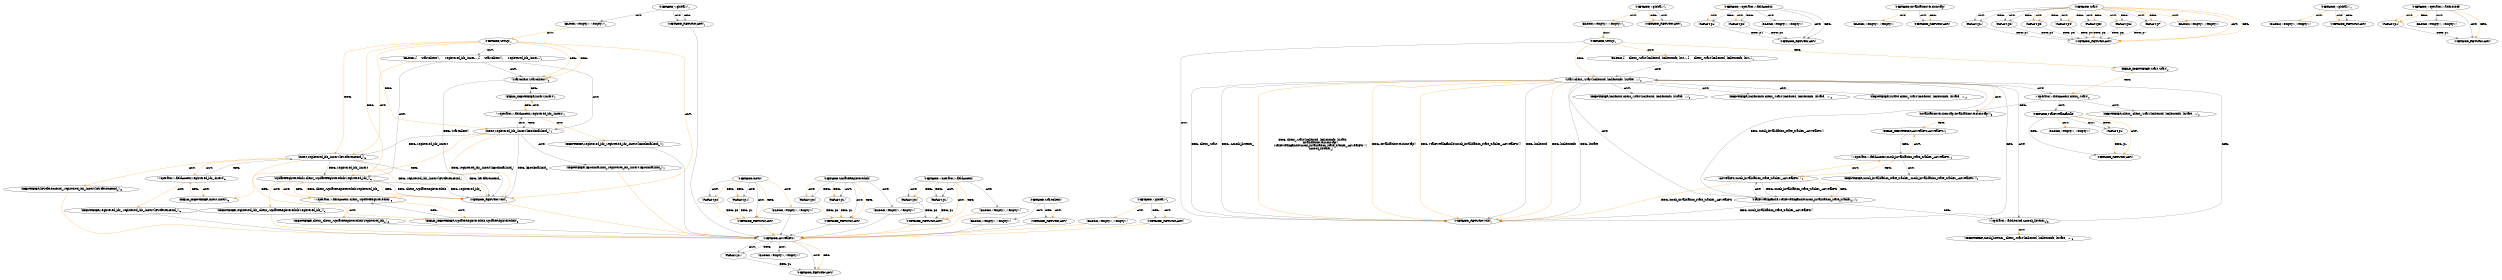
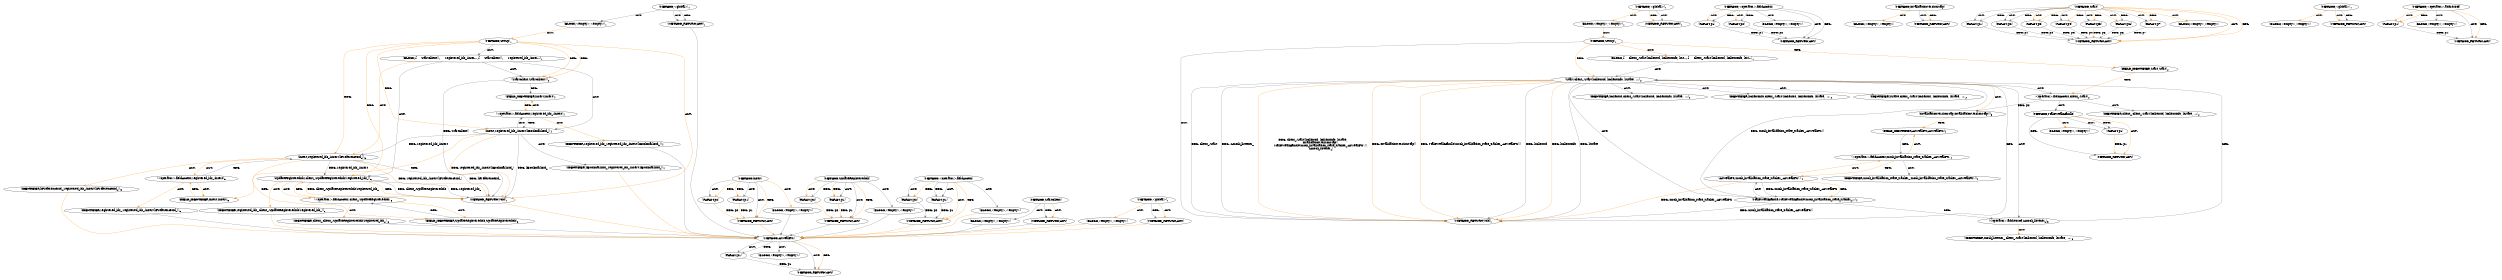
  digraph {
    edge [arrowhead=diamond color=gray40]
    n1 [label=<(METHOD,AsWeakPtr)>]
    n2 [label=<(PARAM,p1)>]
    n3 [label=<(BLOCK,&lt;empty&gt;,&lt;empty&gt;)>]
    n4 [label=<(METHOD_RETURN,ANY)>]
    n5 [label=<(METHOD,&lt;global&gt;)<SUB>1</SUB>>]
    n6 [label=<(BLOCK,&lt;empty&gt;,&lt;empty&gt;)<SUB>1</SUB>>]
    n7 [label=<(METHOD_RETURN,ANY)<SUB>1</SUB>>]
    n8 [label=<(METHOD,SetUp)<SUB>1</SUB>>]
    n9 [label=<(BLOCK,{     client_.Start(kClientId, kClientInfo, kSt...,{     client_.Start(kClientId, kClientInfo, kSt...)<SUB>1</SUB>>]
    n10 [label=<(Start,client_.Start(kClientId, kClientInfo, kState,  ...)<SUB>2</SUB>>]
    n11 [label=<(FIELD_IDENTIFIER,Start,Start)<SUB>2</SUB>>]
    n12 [label=<(METHOD_RETURN,void)<SUB>1</SUB>>]
    n13 [label=<(&lt;operator&gt;.fieldAccess,client_.Start)<SUB>2</SUB>>]
    n14 [label=<(IDENTIFIER,kClientId,client_.Start(kClientId, kClientInfo, kState,  ...)<SUB>2</SUB>>]
    n15 [label=<(IDENTIFIER,kClientInfo,client_.Start(kClientId, kClientInfo, kState,  ...)<SUB>2</SUB>>]
    n16 [label=<(IDENTIFIER,kState,client_.Start(kClientId, kClientInfo, kState,  ...)<SUB>2</SUB>>]
    n17 [label=<(InvalidationVersionMap,InvalidationVersionMap())<SUB>3</SUB>>]
    n18 [label=<(MakeWeakHandle,MakeWeakHandle(mock_invalidation_state_tracker_...)<SUB>4</SUB>>]
    n19 [label=<(&lt;operator&gt;.addressOf,&amp;mock_listener_)<SUB>5</SUB>>]
    n20 [label=<(IDENTIFIER,client_,client_.Start(kClientId, kClientInfo, kState,  ...)<SUB>2</SUB>>]
    n21 [label=<(METHOD,MakeWeakHandle)>]
    n22 [label=<(FIELD_IDENTIFIER,AsWeakPtr,AsWeakPtr)<SUB>4</SUB>>]
    n23 [label=<(AsWeakPtr,mock_invalidation_state_tracker_.AsWeakPtr())<SUB>4</SUB>>]
    n24 [label=<(IDENTIFIER,mock_listener_,client_.Start(kClientId, kClientInfo, kState,  ...)<SUB>5</SUB>>]
    n25 [label=<(&lt;operator&gt;.fieldAccess,mock_invalidation_state_tracker_.AsWeakPtr)<SUB>4</SUB>>]
    n26 [label=<(IDENTIFIER,mock_invalidation_state_tracker_,mock_invalidation_state_tracker_.AsWeakPtr())<SUB>4</SUB>>]
    n27 [label=<(METHOD,&lt;operator&gt;.fieldAccess)>]
    n28 [label=<(PARAM,p1)>]
    n29 [label=<(PARAM,p2)>]
    n30 [label=<(BLOCK,&lt;empty&gt;,&lt;empty&gt;)>]
    n31 [label=<(METHOD_RETURN,ANY)>]
    n32 [label=<(PARAM,p1)>]
    n33 [label=<(BLOCK,&lt;empty&gt;,&lt;empty&gt;)>]
    n34 [label=<(METHOD_RETURN,ANY)>]
    n35 [label=<(METHOD,InvalidationVersionMap)>]
    n36 [label=<(BLOCK,&lt;empty&gt;,&lt;empty&gt;)>]
    n37 [label=<(METHOD_RETURN,ANY)>]
    n38 [label=<(METHOD,Start)>]
    n39 [label=<(PARAM,p1)>]
    n40 [label=<(PARAM,p2)>]
    n41 [label=<(PARAM,p3)>]
    n42 [label=<(PARAM,p4)>]
    n43 [label=<(PARAM,p5)>]
    n44 [label=<(PARAM,p6)>]
    n45 [label=<(PARAM,p7)>]
    n46 [label=<(BLOCK,&lt;empty&gt;,&lt;empty&gt;)>]
    n47 [label=<(METHOD_RETURN,ANY)>]
    n48 [label=<(METHOD,&lt;global&gt;)<SUB>1</SUB>>]
    n49 [label=<(BLOCK,&lt;empty&gt;,&lt;empty&gt;)>]
    n50 [label=<(METHOD_RETURN,ANY)>]
    n51 [label=<(METHOD,&lt;operator&gt;.addressOf)>]
    n52 [label=<(PARAM,p1)>]
    n53 [label=<(BLOCK,&lt;empty&gt;,&lt;empty&gt;)>]
    n54 [label=<(METHOD_RETURN,ANY)>]
    n55 [label=<(METHOD,&lt;global&gt;)<SUB>1</SUB>>]
    n56 [label=<(BLOCK,&lt;empty&gt;,&lt;empty&gt;)<SUB>1</SUB>>]
    n57 [label=<(METHOD_RETURN,ANY)<SUB>1</SUB>>]
    n58 [label=<(METHOD,SetUp)<SUB>1</SUB>>]
    n59 [label=<(BLOCK,{     StartClient();      registered_ids_.inser...,{     StartClient();      registered_ids_.inser...)<SUB>1</SUB>>]
    n60 [label=<(StartClient,StartClient())<SUB>2</SUB>>]
    n61 [label=<(insert,registered_ids_.insert(kBookmarksId_))<SUB>4</SUB>>]
    n62 [label=<(insert,registered_ids_.insert(kPreferencesId_))<SUB>5</SUB>>]
    n63 [label=<(UpdateRegisteredIds,client_.UpdateRegisteredIds(registered_ids_))<SUB>6</SUB>>]
    n64 [label=<(METHOD_RETURN,void)<SUB>1</SUB>>]
    n65 [label=<(FIELD_IDENTIFIER,insert,insert)<SUB>4</SUB>>]
    n66 [label=<(&lt;operator&gt;.fieldAccess,registered_ids_.insert)<SUB>4</SUB>>]
    n67 [label=<(IDENTIFIER,kBookmarksId_,registered_ids_.insert(kBookmarksId_))<SUB>4</SUB>>]
    n68 [label=<(FIELD_IDENTIFIER,insert,insert)<SUB>5</SUB>>]
    n69 [label=<(&lt;operator&gt;.fieldAccess,registered_ids_.insert)<SUB>5</SUB>>]
    n70 [label=<(IDENTIFIER,kPreferencesId_,registered_ids_.insert(kPreferencesId_))<SUB>5</SUB>>]
    n71 [label=<(FIELD_IDENTIFIER,UpdateRegisteredIds,UpdateRegisteredIds)<SUB>6</SUB>>]
    n72 [label=<(&lt;operator&gt;.fieldAccess,client_.UpdateRegisteredIds)<SUB>6</SUB>>]
    n73 [label=<(IDENTIFIER,registered_ids_,client_.UpdateRegisteredIds(registered_ids_))<SUB>6</SUB>>]
    n74 [label=<(IDENTIFIER,registered_ids_,registered_ids_.insert(kBookmarksId_))<SUB>4</SUB>>]
    n75 [label=<(IDENTIFIER,registered_ids_,registered_ids_.insert(kPreferencesId_))<SUB>5</SUB>>]
    n76 [label=<(IDENTIFIER,client_,client_.UpdateRegisteredIds(registered_ids_))<SUB>6</SUB>>]
    n77 [label=<(METHOD,insert)>]
    n78 [label=<(PARAM,p1)>]
    n79 [label=<(PARAM,p2)>]
    n80 [label=<(BLOCK,&lt;empty&gt;,&lt;empty&gt;)>]
    n81 [label=<(METHOD_RETURN,ANY)>]
    n82 [label=<(METHOD,UpdateRegisteredIds)>]
    n83 [label=<(PARAM,p1)>]
    n84 [label=<(PARAM,p2)>]
    n85 [label=<(BLOCK,&lt;empty&gt;,&lt;empty&gt;)>]
    n86 [label=<(METHOD_RETURN,ANY)>]
    n87 [label=<(METHOD,&lt;operator&gt;.fieldAccess)>]
    n88 [label=<(PARAM,p1)>]
    n89 [label=<(PARAM,p2)>]
    n90 [label=<(BLOCK,&lt;empty&gt;,&lt;empty&gt;)>]
    n91 [label=<(METHOD_RETURN,ANY)>]
    n92 [label=<(METHOD,StartClient)>]
    n93 [label=<(BLOCK,&lt;empty&gt;,&lt;empty&gt;)>]
    n94 [label=<(METHOD_RETURN,ANY)>]
    n95 [label=<(METHOD,&lt;global&gt;)<SUB>1</SUB>>]
    n96 [label=<(BLOCK,&lt;empty&gt;,&lt;empty&gt;)>]
    n97 [label=<(METHOD_RETURN,ANY)>]
    n1 -> n2 [arrowhead=vee label="AST: "]
    n1 -> n2 [arrowhead=vee label="DDG: "]
    n1 -> n3 [arrowhead=vee label="AST: "]
    n1 -> n4 [label="AST: "]
    n1 -> n4 [color=darkorange label="CFG: "]
    n2 -> n4 [arrowhead=vee label="DDG: p1"]
    n5 -> n6 [arrowhead=vee color=darkorange label="AST: "]
    n5 -> n7 [arrowhead=vee label="AST: "]
    n5 -> n7 [color=darkorange label="CFG: "]
    n6 -> n8 [color=darkorange label="AST: "]
    n8 -> n9 [arrowhead=vee color=darkorange label="AST: "]
    n8 -> n10 [arrowhead=vee color=darkorange label="DDG: "]
    n8 -> n11 [color=darkorange label="CFG: "]
    n8 -> n12 [arrowhead=vee label="AST: "]
    n9 -> n10 [arrowhead=vee label="AST: "]
    n10 -> n12 [arrowhead=vee label="CFG: "]
    n10 -> n12 [label="DDG: client_.Start"]
    n10 -> n12 [arrowhead=vee label="DDG: kClientId"]
    n10 -> n12 [color=darkorange label="DDG: kClientInfo"]
    n10 -> n12 [color=darkorange label="DDG: InvalidationVersionMap()"]
    n10 -> n12 [arrowhead=vee color=darkorange label="DDG: MakeWeakHandle(mock_invalidation_state_tracker_.AsWeakPtr())"]
    n10 -> n12 [label="DDG: &amp;mock_listener_"]
    n10 -> n12 [color=darkorange label="DDG: client_.Start(kClientId, kClientInfo, kState,\n                  InvalidationVersionMap(),\n                  MakeWeakHandle(mock_invalidation_state_tracker_.AsWeakPtr()),\n                  &amp;mock_listener_)"]
    n10 -> n12 [arrowhead=vee label="DDG: kState"]
    n10 -> n13 [arrowhead=vee label="AST: "]
    n10 -> n14 [label="AST: "]
    n10 -> n15 [label="AST: "]
    n10 -> n16 [arrowhead=vee label="AST: "]
    n10 -> n17 [arrowhead=vee color=darkorange label="AST: "]
    n10 -> n18 [arrowhead=vee label="AST: "]
    n10 -> n19 [label="AST: "]
    n11 -> n13 [color=darkorange label="CFG: "]
-   n13 -> n17 [label="CFG: "]
+   n13 -> n17 [label="DDG: p2"]
    n13 -> n20 [arrowhead=vee label="AST: "]
    n13 -> n21 [label="AST: "]
    n17 -> n22 [color=darkorange label="CFG: "]
    n18 -> n10 [arrowhead=vee label="DDG: mock_invalidation_state_tracker_.AsWeakPtr()"]
    n18 -> n12 [arrowhead=vee label="DDG: mock_invalidation_state_tracker_.AsWeakPtr()"]
    n18 -> n19 [label="CFG: "]
    n18 -> n23 [arrowhead=vee label="AST: "]
    n19 -> n10 [arrowhead=vee label="CFG: "]
    n19 -> n24 [color=darkorange label="AST: "]
    n21 -> n32 [arrowhead=vee label="AST: "]
    n21 -> n32 [label="DDG: "]
    n21 -> n33 [color=darkorange label="AST: "]
    n21 -> n34 [arrowhead=vee color=darkorange label="AST: "]
    n21 -> n34 [label="CFG: "]
    n22 -> n25 [arrowhead=vee label="CFG: "]
    n23 -> n12 [color=darkorange label="DDG: mock_invalidation_state_tracker_.AsWeakPtr"]
    n23 -> n18 [color=darkorange label="CFG: "]
    n23 -> n18 [arrowhead=vee label="DDG: mock_invalidation_state_tracker_.AsWeakPtr"]
    n23 -> n25 [arrowhead=vee color=darkorange label="AST: "]
    n25 -> n22 [arrowhead=vee color=darkorange label="AST: "]
    n25 -> n23 [color=darkorange label="CFG: "]
    n25 -> n26 [label="AST: "]
    n27 -> n28 [arrowhead=vee color=darkorange label="AST: "]
    n27 -> n28 [label="DDG: "]
    n27 -> n29 [arrowhead=vee color=darkorange label="AST: "]
    n27 -> n29 [arrowhead=vee label="DDG: "]
    n27 -> n30 [arrowhead=vee label="AST: "]
    n27 -> n31 [label="AST: "]
    n27 -> n31 [label="CFG: "]
    n28 -> n31 [arrowhead=vee label="DDG: p1"]
    n29 -> n31 [arrowhead=vee label="DDG: p2"]
    n32 -> n34 [arrowhead=vee color=darkorange label="DDG: p1"]
    n35 -> n36 [color=darkorange label="AST: "]
    n35 -> n37 [arrowhead=vee label="AST: "]
    n35 -> n37 [arrowhead=vee color=darkorange label="CFG: "]
    n38 -> n39 [arrowhead=vee label="AST: "]
    n38 -> n39 [arrowhead=vee label="DDG: "]
    n38 -> n40 [label="AST: "]
    n38 -> n40 [arrowhead=vee label="DDG: "]
    n38 -> n41 [color=darkorange label="AST: "]
    n38 -> n41 [color=darkorange label="DDG: "]
    n38 -> n42 [label="AST: "]
    n38 -> n42 [arrowhead=vee color=darkorange label="DDG: "]
    n38 -> n43 [label="AST: "]
    n38 -> n43 [arrowhead=vee color=darkorange label="DDG: "]
    n38 -> n44 [arrowhead=vee color=darkorange label="AST: "]
    n38 -> n44 [arrowhead=vee label="DDG: "]
    n38 -> n45 [label="AST: "]
    n38 -> n45 [color=darkorange label="DDG: "]
    n38 -> n46 [color=darkorange label="AST: "]
    n38 -> n47 [color=darkorange label="AST: "]
    n38 -> n47 [color=darkorange label="CFG: "]
    n39 -> n47 [arrowhead=vee label="DDG: p1"]
    n40 -> n47 [arrowhead=vee label="DDG: p2"]
    n41 -> n47 [label="DDG: p3"]
    n42 -> n47 [arrowhead=vee label="DDG: p4"]
    n43 -> n47 [arrowhead=vee color=darkorange label="DDG: p5"]
    n44 -> n47 [arrowhead=vee label="DDG: p6"]
    n45 -> n47 [label="DDG: p7"]
    n48 -> n49 [arrowhead=vee color=darkorange label="AST: "]
    n48 -> n50 [color=darkorange label="AST: "]
    n48 -> n50 [label="CFG: "]
    n51 -> n52 [color=darkorange label="AST: "]
    n51 -> n52 [color=darkorange label="DDG: "]
    n51 -> n53 [arrowhead=vee label="AST: "]
    n51 -> n54 [arrowhead=vee label="AST: "]
    n51 -> n54 [color=darkorange label="CFG: "]
    n52 -> n54 [label="DDG: p1"]
    n55 -> n56 [label="AST: "]
    n55 -> n57 [label="AST: "]
    n55 -> n57 [arrowhead=vee label="CFG: "]
    n56 -> n58 [arrowhead=vee color=darkorange label="AST: "]
    n57 -> n1
    n58 -> n59 [label="AST: "]
    n58 -> n60 [color=darkorange label="CFG: "]
    n58 -> n60 [arrowhead=vee color=darkorange label="DDG: "]
    n58 -> n61 [arrowhead=vee color=darkorange label="DDG: "]
    n58 -> n62 [color=darkorange label="DDG: "]
    n58 -> n63 [color=darkorange label="DDG: "]
    n58 -> n64 [arrowhead=vee color=darkorange label="AST: "]
    n59 -> n60 [label="AST: "]
    n59 -> n61 [label="AST: "]
    n59 -> n62 [arrowhead=vee color=darkorange label="AST: "]
    n59 -> n63 [label="AST: "]
    n60 -> n64 [arrowhead=vee label="DDG: StartClient()"]
    n60 -> n65 [label="CFG: "]
    n61 -> n62 [arrowhead=vee label="DDG: registered_ids_.insert"]
    n61 -> n64 [arrowhead=vee color=darkorange label="DDG: registered_ids_.insert(kBookmarksId_)"]
    n61 -> n64 [arrowhead=vee label="DDG: kBookmarksId_"]
    n61 -> n66 [label="AST: "]
    n61 -> n67 [label="AST: "]
    n61 -> n68 [color=darkorange label="CFG: "]
    n62 -> n63 [label="DDG: registered_ids_.insert"]
    n62 -> n64 [arrowhead=vee color=darkorange label="DDG: registered_ids_.insert(kPreferencesId_)"]
    n62 -> n64 [label="DDG: kPreferencesId_"]
    n62 -> n69 [arrowhead=vee color=darkorange label="AST: "]
    n62 -> n70 [arrowhead=vee color=darkorange label="AST: "]
    n62 -> n71 [arrowhead=vee color=darkorange label="CFG: "]
    n63 -> n64 [color=darkorange label="CFG: "]
    n63 -> n64 [arrowhead=vee label="DDG: client_.UpdateRegisteredIds"]
    n63 -> n64 [arrowhead=vee label="DDG: registered_ids_"]
    n63 -> n64 [arrowhead=vee color=darkorange label="DDG: client_.UpdateRegisteredIds(registered_ids_)"]
    n63 -> n72 [color=darkorange label="AST: "]
    n63 -> n73 [arrowhead=vee color=darkorange label="AST: "]
    n64 -> n1 [color=darkorange]
    n65 -> n66 [arrowhead=vee color=darkorange label="CFG: "]
    n66 -> n61 [label="CFG: "]
    n66 -> n65 [color=darkorange label="AST: "]
    n66 -> n74 [color=darkorange label="AST: "]
    n67 -> n1 [color=darkorange]
    n68 -> n69 [arrowhead=vee color=darkorange label="CFG: "]
    n69 -> n62 [label="CFG: "]
    n69 -> n68 [color=darkorange label="AST: "]
    n69 -> n75 [arrowhead=vee color=darkorange label="AST: "]
    n70 -> n1 [arrowhead=vee color=darkorange]
    n71 -> n72 [label="CFG: "]
    n72 -> n63 [arrowhead=vee color=darkorange label="CFG: "]
    n72 -> n71 [color=darkorange label="AST: "]
    n72 -> n76 [color=darkorange label="AST: "]
    n73 -> n1 [arrowhead=vee color=darkorange]
    n74 -> n1
    n75 -> n1 [arrowhead=vee]
    n76 -> n1 [arrowhead=vee]
    n77 -> n78 [arrowhead=vee label="AST: "]
    n77 -> n78 [color=darkorange label="DDG: "]
    n77 -> n79 [label="AST: "]
    n77 -> n79 [arrowhead=vee color=darkorange label="DDG: "]
    n77 -> n80 [arrowhead=vee color=darkorange label="AST: "]
    n77 -> n81 [arrowhead=vee label="AST: "]
    n77 -> n81 [color=darkorange label="CFG: "]
    n78 -> n81 [arrowhead=vee color=darkorange label="DDG: p1"]
    n79 -> n81 [arrowhead=vee color=darkorange label="DDG: p2"]
    n80 -> n1
    n81 -> n1 [color=darkorange]
    n82 -> n83 [label="AST: "]
    n82 -> n83 [color=darkorange label="DDG: "]
    n82 -> n84 [arrowhead=vee color=darkorange label="AST: "]
    n82 -> n84 [arrowhead=vee label="DDG: "]
    n82 -> n85 [arrowhead=vee label="AST: "]
    n82 -> n86 [label="AST: "]
    n82 -> n86 [color=darkorange label="CFG: "]
    n83 -> n86 [color=darkorange label="DDG: p1"]
    n84 -> n86 [color=darkorange label="DDG: p2"]
    n85 -> n1 [arrowhead=vee]
    n86 -> n1
    n87 -> n88 [label="AST: "]
    n87 -> n88 [arrowhead=vee label="DDG: "]
    n87 -> n89 [label="AST: "]
    n87 -> n89 [color=darkorange label="DDG: "]
    n87 -> n90 [arrowhead=vee label="AST: "]
    n87 -> n91 [arrowhead=vee color=darkorange label="AST: "]
    n87 -> n91 [color=darkorange label="CFG: "]
    n88 -> n91 [label="DDG: p1"]
    n89 -> n91 [arrowhead=vee label="DDG: p2"]
    n90 -> n1 [arrowhead=vee color=darkorange]
    n91 -> n1 [color=darkorange]
    n92 -> n93 [label="AST: "]
    n92 -> n94 [color=darkorange label="AST: "]
    n92 -> n94 [label="CFG: "]
    n93 -> n1
    n94 -> n1
    n95 -> n96 [arrowhead=vee color=darkorange label="AST: "]
    n95 -> n97 [arrowhead=vee color=darkorange label="AST: "]
    n95 -> n97 [arrowhead=vee label="CFG: "]
    n96 -> n1 [color=darkorange]
    n97 -> n1 [color=darkorange]
  }
